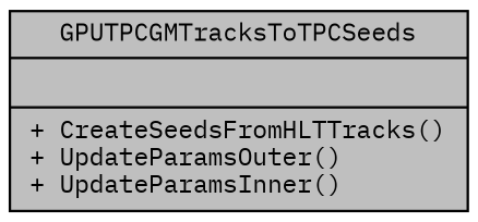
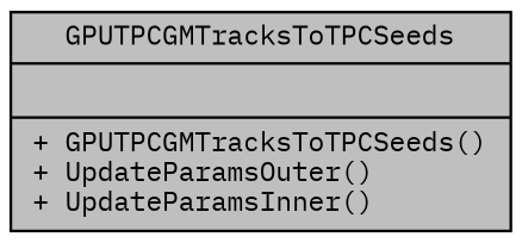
  digraph {
    fontname="IBM Plex Mono"
-   n1 [color=black fillcolor=grey75 fontcolor=black fontname="IBM Plex Mono" fontsize=10 height=0.2 label="{GPUTPCGMTracksToTPCSeeds\n||+ CreateSeedsFromHLTTracks()\l+ UpdateParamsOuter()\l+ UpdateParamsInner()\l}" shape=record style=filled width=0.4]
+   n1 [color=black fillcolor=grey75 fontcolor=black fontname="IBM Plex Mono" fontsize=10 height=0.2 label="{GPUTPCGMTracksToTPCSeeds\n||+ GPUTPCGMTracksToTPCSeeds()\l+ UpdateParamsOuter()\l+ UpdateParamsInner()\l}" shape=record style=filled width=0.4]
  }
